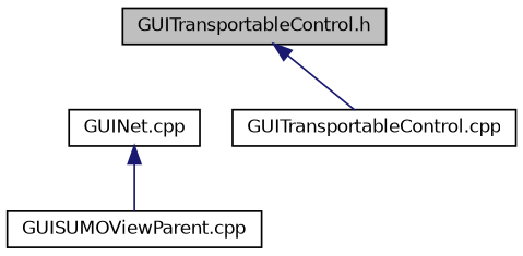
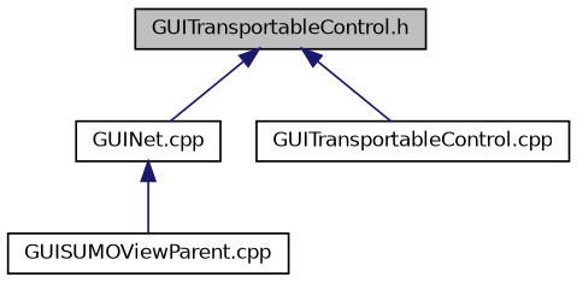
  digraph {
    node [color=black fillcolor=white fontname=Helvetica fontsize=10 shape=record style=filled]
    edge [color=midnightblue dir=back fontname=Helvetica fontsize=10 labelfontname=Helvetica labelfontsize=10 style=solid]
    n1 [fillcolor=grey75 fontcolor=black height=0.2 label="GUITransportableControl.h" width=0.4]
    n2 [height=0.2 label="GUINet.cpp" width=0.4]
    n3 [height=0.2 label="GUITransportableControl.cpp" width=0.4]
    n4 [height=0.2 label="GUISUMOViewParent.cpp" width=0.4]
+   n1 -> n2
    n1 -> n3
    n2 -> n4
  }
